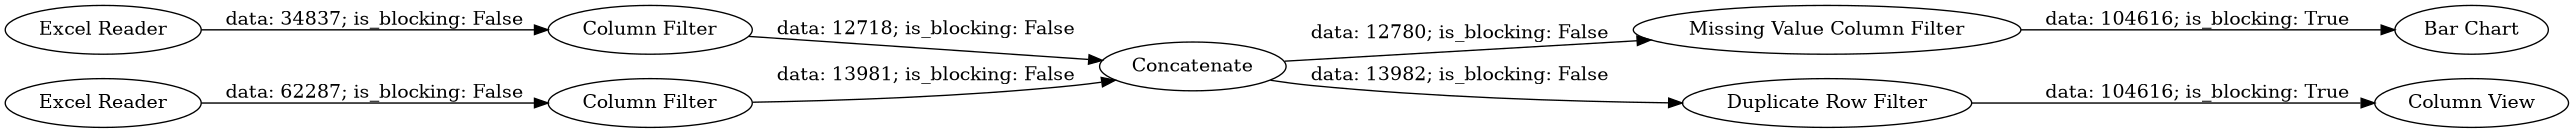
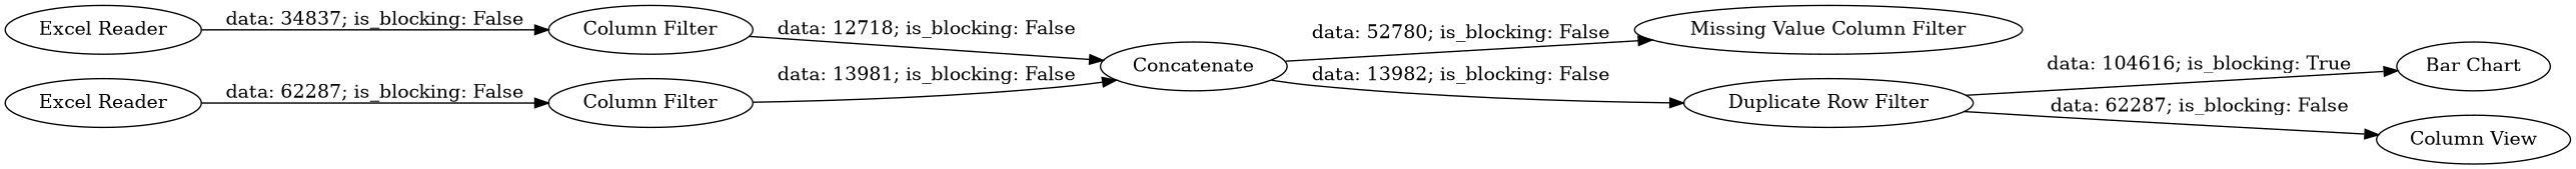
  digraph {
    rankdir=LR
    n1 [label="Excel Reader"]
    n2 [label="Column Filter"]
    n3 [label=Concatenate]
    n4 [label="Missing Value Column Filter"]
    n5 [label="Duplicate Row Filter"]
    n6 [label="Bar Chart"]
    n7 [label="Column View"]
    n8 [label="Column Filter"]
    n9 [label="Excel Reader"]
    n1 -> n2 [label="data: 34837; is_blocking: False"]
    n2 -> n3 [label="data: 12718; is_blocking: False"]
-   n3 -> n4 [label="data: 12780; is_blocking: False"]
+   n3 -> n4 [label="data: 52780; is_blocking: False"]
    n3 -> n5 [label="data: 13982; is_blocking: False"]
-   n4 -> n6 [label="data: 104616; is_blocking: True"]
-   n5 -> n7 [label="data: 104616; is_blocking: True"]
+   n5 -> n6 [label="data: 104616; is_blocking: True"]
+   n5 -> n7 [label="data: 62287; is_blocking: False"]
    n8 -> n3 [label="data: 13981; is_blocking: False"]
    n9 -> n8 [label="data: 62287; is_blocking: False"]
  }
